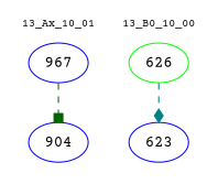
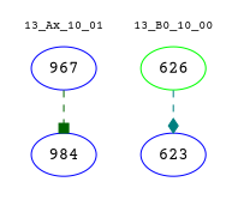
  digraph {
    fontname="Courier Prime"
    node [color=blue fontname="Courier Prime"]
    edge [fontname="Courier Prime" style=dashed]
    n1 [label=967]
-   n2 [label=904]
+   n2 [label=984]
    n3 [color=green label=626]
    n4 [label=623]
    subgraph cluster_1 {
      color=white
      fontsize=10
      label="13_Ax_10_01"
      n1
      n2
    }
    subgraph cluster_2 {
      color=white
      fontsize=10
      label="13_B0_10_00"
      n3
      n4
    }
    n1 -> n2 [arrowhead=box color=darkgreen]
    n3 -> n4 [arrowhead=diamond color=teal]
  }
